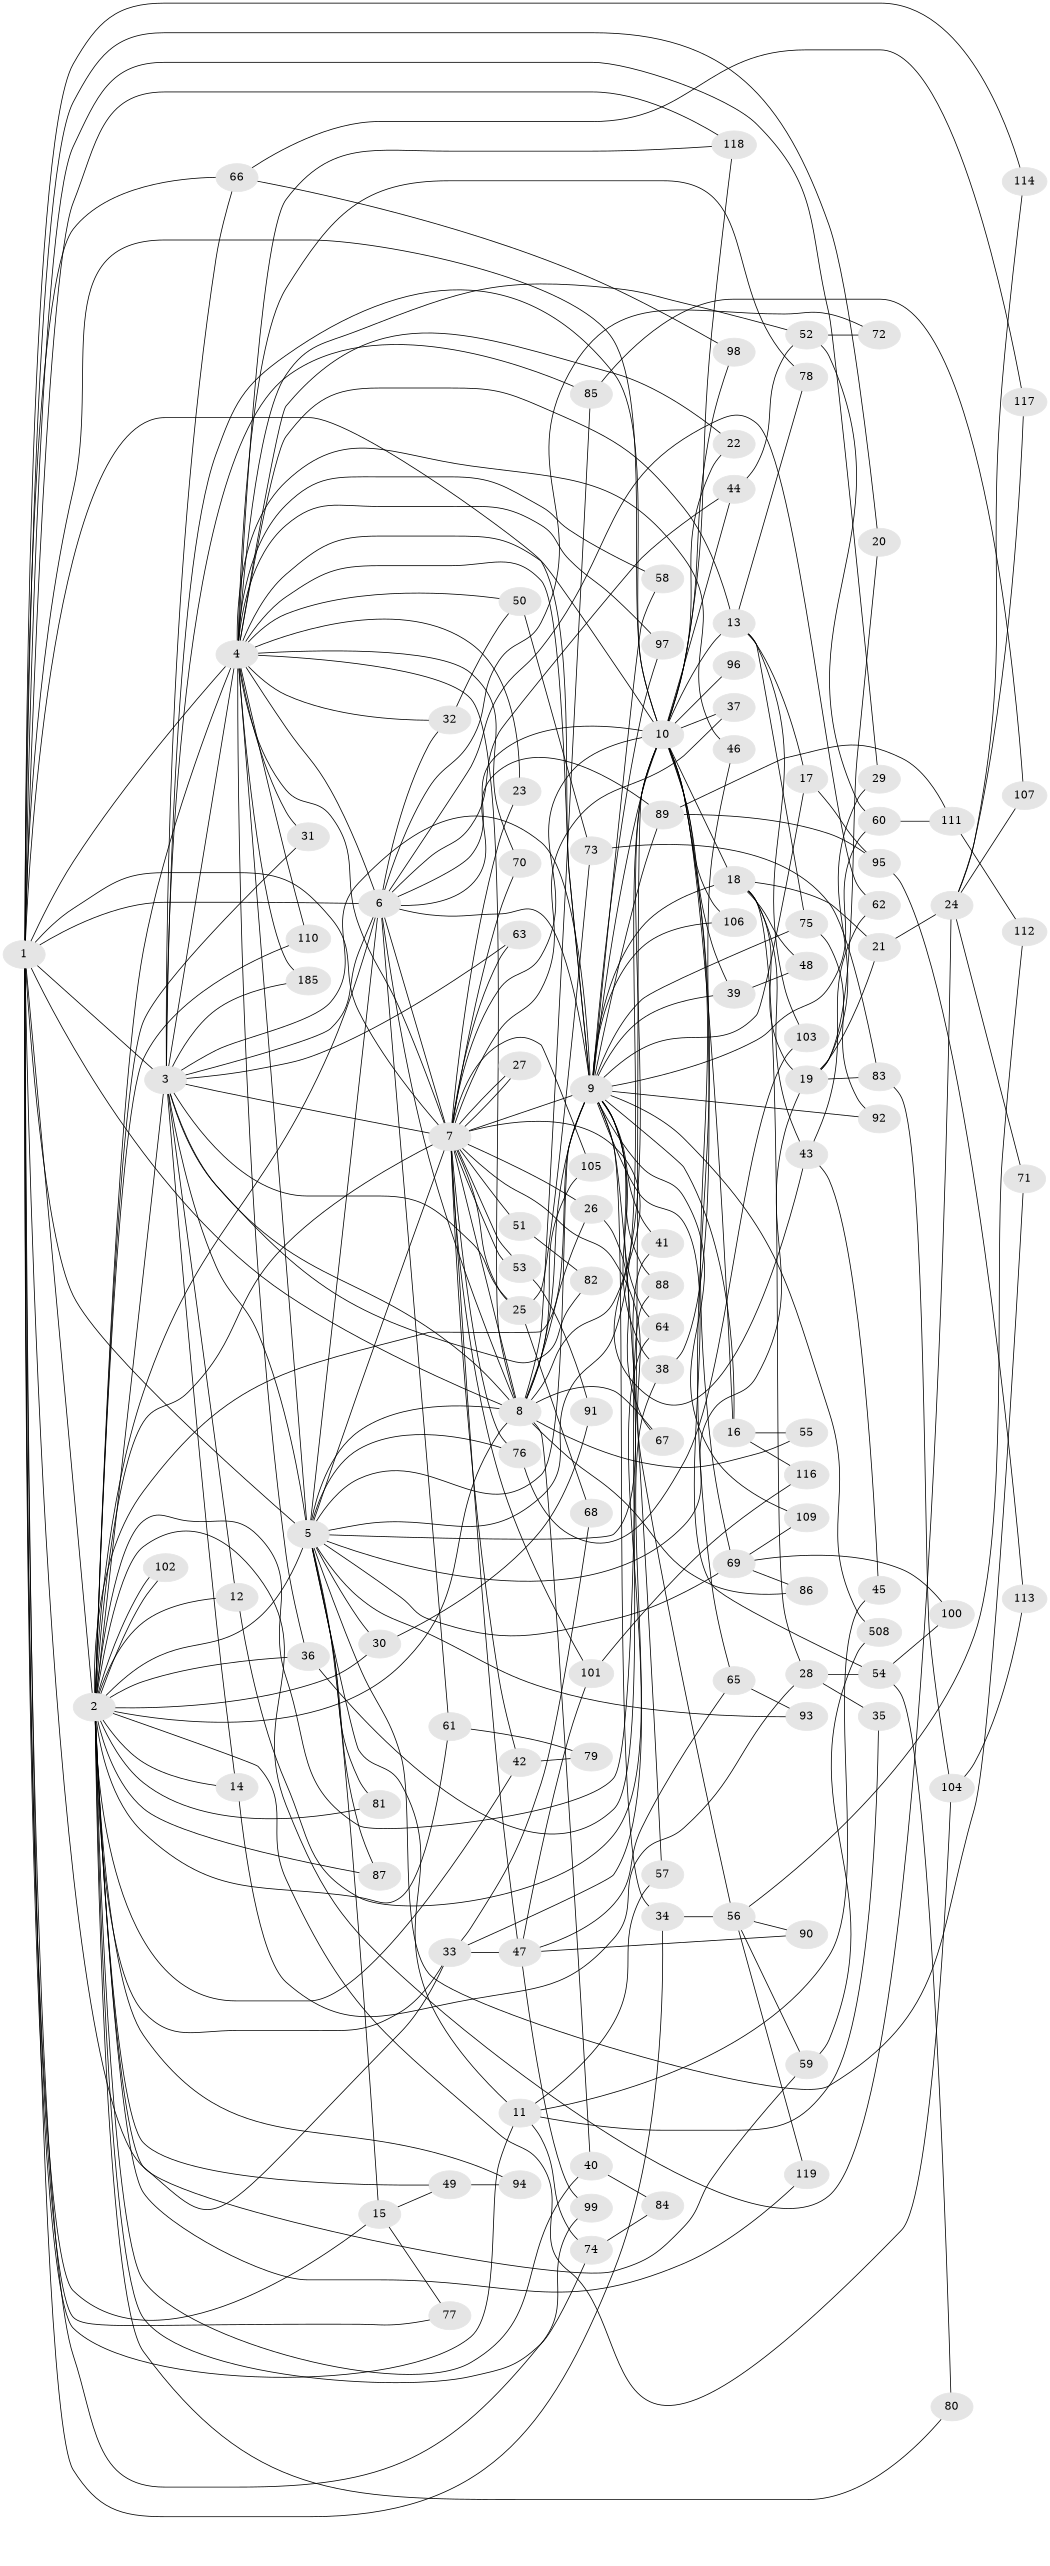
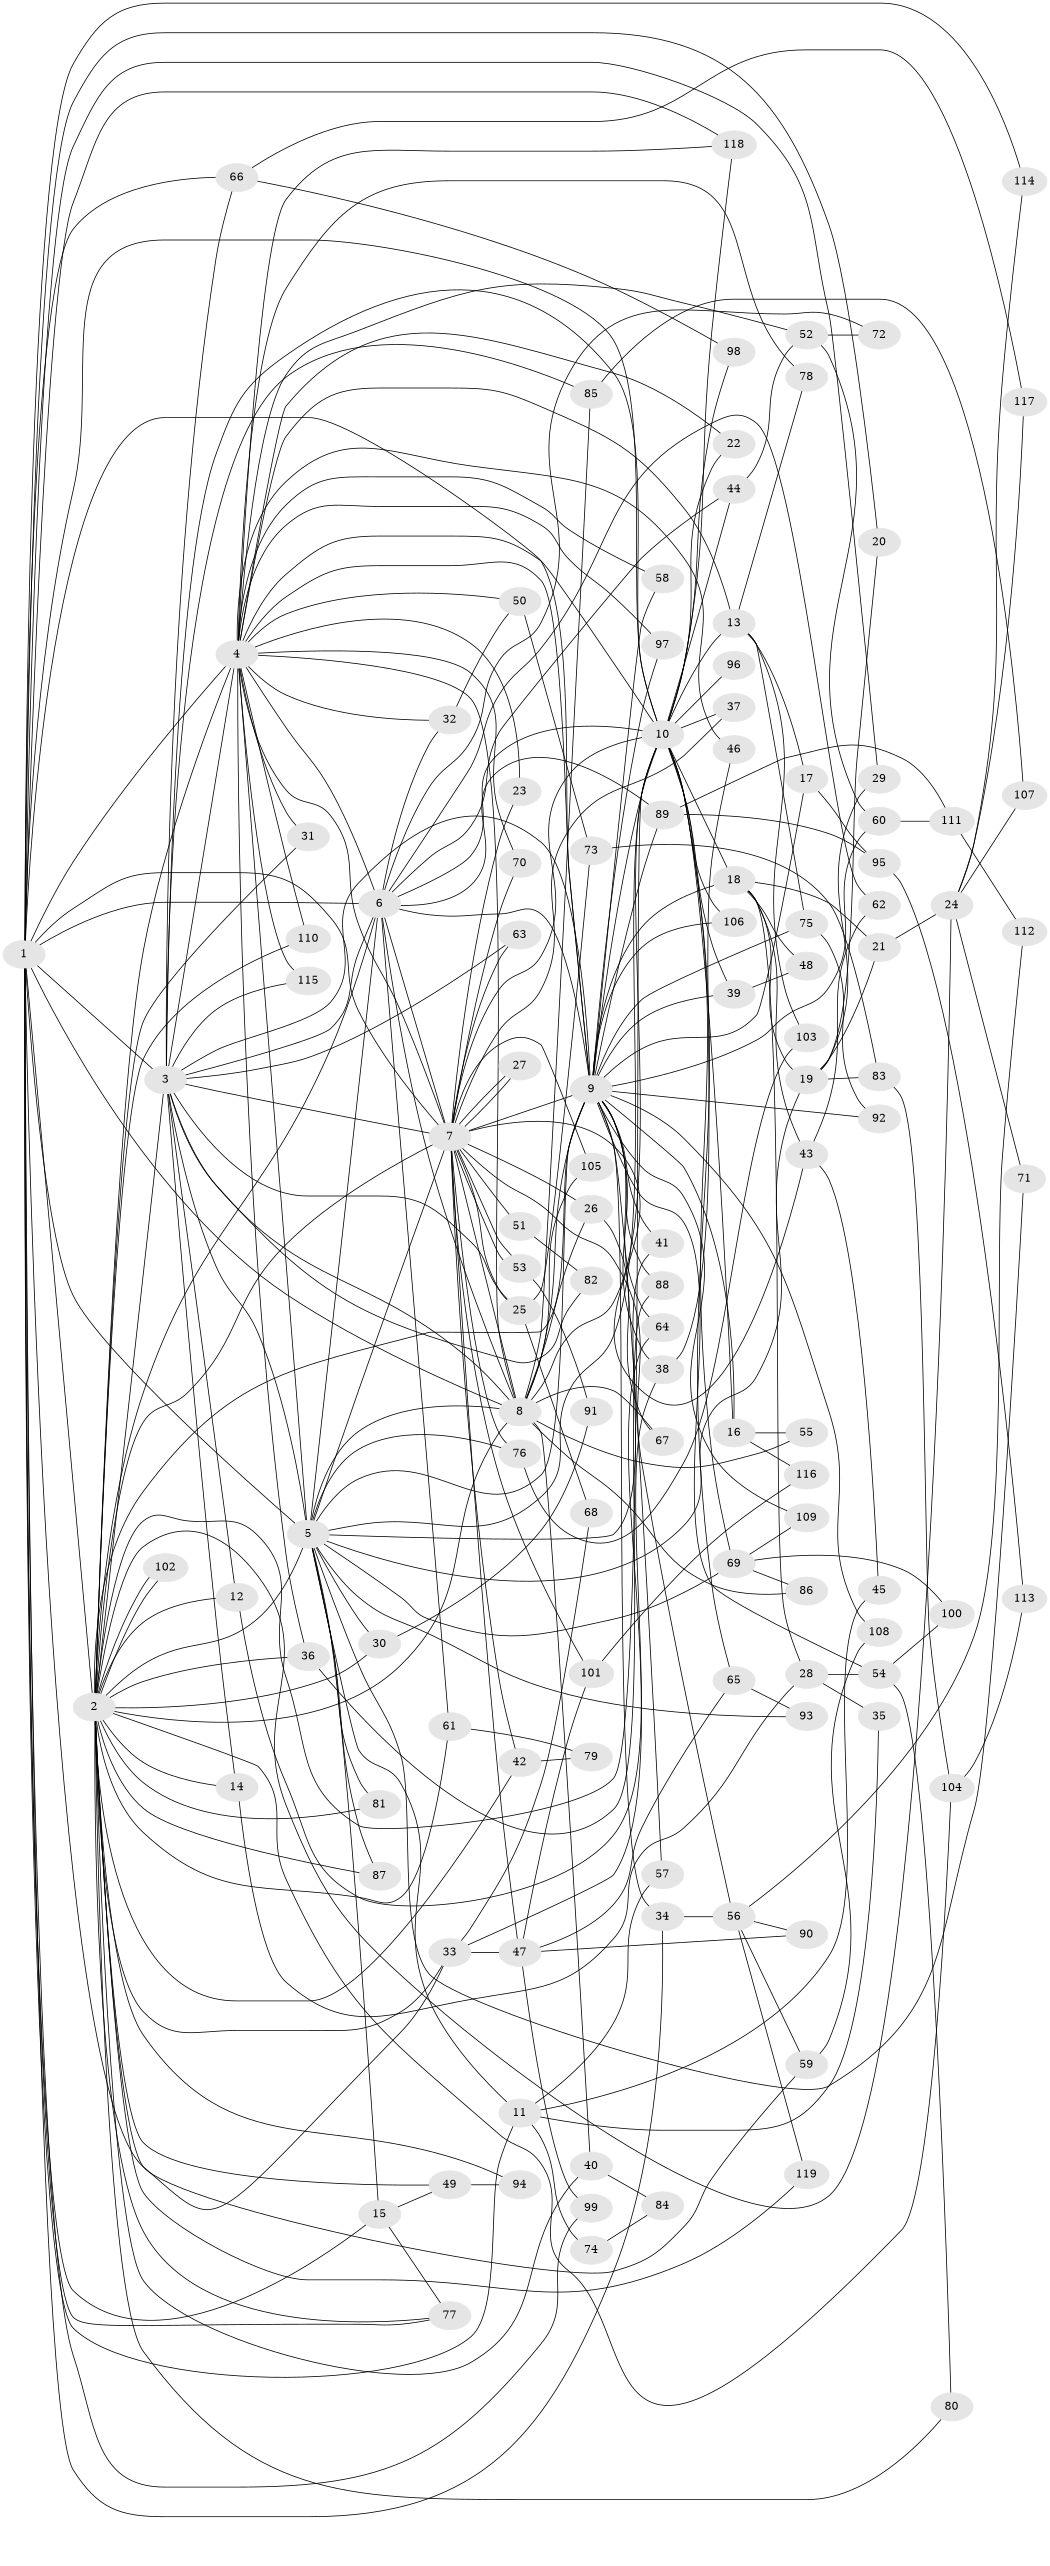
  graph {
    rankdir=LR
    node [color=gray90 style=filled]
    1
    2
    3
    4
    5
    6
    7
    8
    9
    10
    11
    15
    20
    29
    33
    34
    66
    77
    99
    114
    118
    12
    14
    24
    30
    31
    36
    40
    42
    49
    59
    61
    74
    80
    81
    87
    94
    102
    104
    110
    119
    25
    63
    82
    85
-   115 [label=185]
+   115
    13
    22
    23
    32
    46
    50
    52
    58
    70
    78
    97
    19
    41
    69
    71
    76
    93
    44
    62
    72
    89
    51
    26
    27
    37
    43
    47
    53
    56
    101
    105
    55
    67
    86
    16
    17
    18
    38
    39
    54
    57
    60
    64
    75
    88
    92
    106
-   108 [label=508]
+   108
    109
    96
    65
    98
    35
    45
    68
    117
    28
    107
    91
    84
    79
    113
    73
    103
    21
    83
    100
    95
    111
    90
    112
    116
    48
    1 -- 2
    1 -- 3
    1 -- 4
    1 -- 5
    1 -- 6
    1 -- 7
    1 -- 8
    1 -- 9
    1 -- 10
    1 -- 11
    1 -- 15
    1 -- 20
    1 -- 29
    1 -- 33
    1 -- 34
    1 -- 66
    1 -- 77
    1 -- 99
    1 -- 114
    1 -- 118
    2 -- 3
    2 -- 4
    2 -- 5
    2 -- 6
    2 -- 7
    2 -- 8
    2 -- 9
    2 -- 10
    2 -- 33
    2 -- 12
    2 -- 14
    2 -- 24
    2 -- 30
    2 -- 31
    2 -- 36
    2 -- 40
    2 -- 42
    2 -- 49
    2 -- 59
    2 -- 61
-   2 -- 74
+   2 -- 77
    2 -- 80
    2 -- 81
    2 -- 87
    2 -- 94
    2 -- 102
    2 -- 102
    2 -- 104
    2 -- 110
    2 -- 119
    3 -- 4
    3 -- 5
    3 -- 6
    3 -- 7
    3 -- 8
    3 -- 9
    3 -- 10
    3 -- 66
    3 -- 12
    3 -- 14
    3 -- 25
    3 -- 63
    3 -- 82
    3 -- 85
    3 -- 115
    4 -- 5
    4 -- 6
    4 -- 7
    4 -- 8
    4 -- 9
    4 -- 10
    4 -- 118
    4 -- 31
    4 -- 36
    4 -- 110
    4 -- 115
    4 -- 13
    4 -- 22
    4 -- 23
    4 -- 32
    4 -- 46
    4 -- 50
    4 -- 52
    4 -- 58
    4 -- 70
    4 -- 78
    4 -- 97
    5 -- 6
    5 -- 7
    5 -- 8
    5 -- 9
    5 -- 10
    5 -- 11
    5 -- 15
    5 -- 30
    5 -- 81
    5 -- 87
    5 -- 19
    5 -- 41
    5 -- 69
    5 -- 71
    5 -- 76
    5 -- 93
    6 -- 7
    6 -- 8
    6 -- 9
    6 -- 10
    6 -- 61
    6 -- 32
    6 -- 44
    6 -- 62
    6 -- 72
    6 -- 89
    7 -- 8
    7 -- 9
    7 -- 10
    7 -- 42
    7 -- 25
    7 -- 63
    7 -- 23
    7 -- 70
    7 -- 76
    7 -- 51
    7 -- 26
    7 -- 27
    7 -- 27
    7 -- 37
    7 -- 43
    7 -- 47
    7 -- 53
    7 -- 53
    7 -- 56
    7 -- 101
    7 -- 105
    8 -- 9
    8 -- 10
    8 -- 40
    8 -- 85
    8 -- 26
    8 -- 105
    8 -- 55
    8 -- 67
    8 -- 86
    9 -- 10
    9 -- 34
    9 -- 58
    9 -- 97
    9 -- 41
    9 -- 89
    9 -- 16
    9 -- 17
    9 -- 18
    9 -- 38
    9 -- 39
    9 -- 54
    9 -- 57
    9 -- 60
    9 -- 64
    9 -- 75
    9 -- 88
    9 -- 92
    9 -- 106
    9 -- 108
    9 -- 109
    10 -- 118
    10 -- 13
    10 -- 22
    10 -- 69
    10 -- 44
    10 -- 37
    10 -- 16
    10 -- 18
    10 -- 39
    10 -- 106
    10 -- 96
    10 -- 65
    10 -- 98
    11 -- 74
    11 -- 57
    11 -- 35
    11 -- 45
    15 -- 77
    15 -- 49
    33 -- 47
    33 -- 38
    33 -- 68
    34 -- 56
    66 -- 98
    66 -- 117
    12 -- 64
    14 -- 28
    24 -- 114
    24 -- 71
    24 -- 117
    24 -- 107
    30 -- 91
    36 -- 88
    40 -- 84
    42 -- 79
    49 -- 94
    59 -- 108
    61 -- 79
    74 -- 84
    104 -- 113
    25 -- 68
    25 -- 73
    85 -- 107
    13 -- 78
    13 -- 17
    13 -- 75
    13 -- 103
    32 -- 50
    50 -- 73
    52 -- 72
    52 -- 60
    19 -- 20
    19 -- 29
    19 -- 21
    19 -- 83
    69 -- 86
    69 -- 109
    69 -- 100
    76 -- 103
    44 -- 52
    89 -- 95
    89 -- 111
    51 -- 82
    26 -- 67
    43 -- 62
    43 -- 45
    47 -- 99
    47 -- 101
    47 -- 65
    47 -- 90
    53 -- 91
    56 -- 59
    56 -- 119
    56 -- 90
    56 -- 112
    101 -- 116
    16 -- 55
    16 -- 116
    17 -- 95
    18 -- 19
    18 -- 43
    18 -- 28
    18 -- 21
    18 -- 48
    38 -- 46
    39 -- 48
    54 -- 80
    54 -- 100
    60 -- 111
    75 -- 92
    65 -- 93
    28 -- 54
    28 -- 35
    73 -- 83
    21 -- 24
    83 -- 104
    95 -- 113
    111 -- 112
  }
